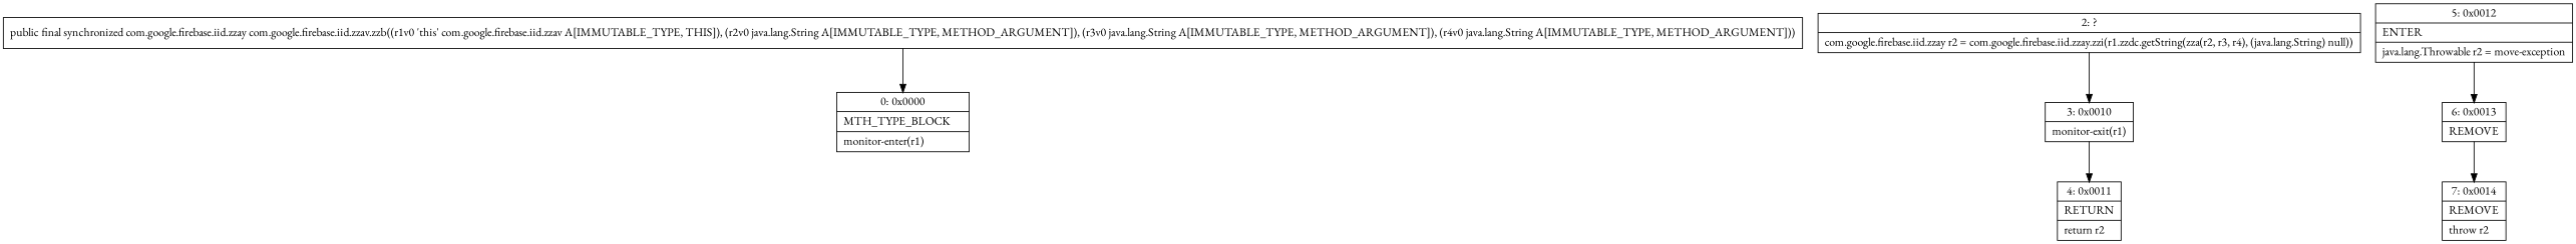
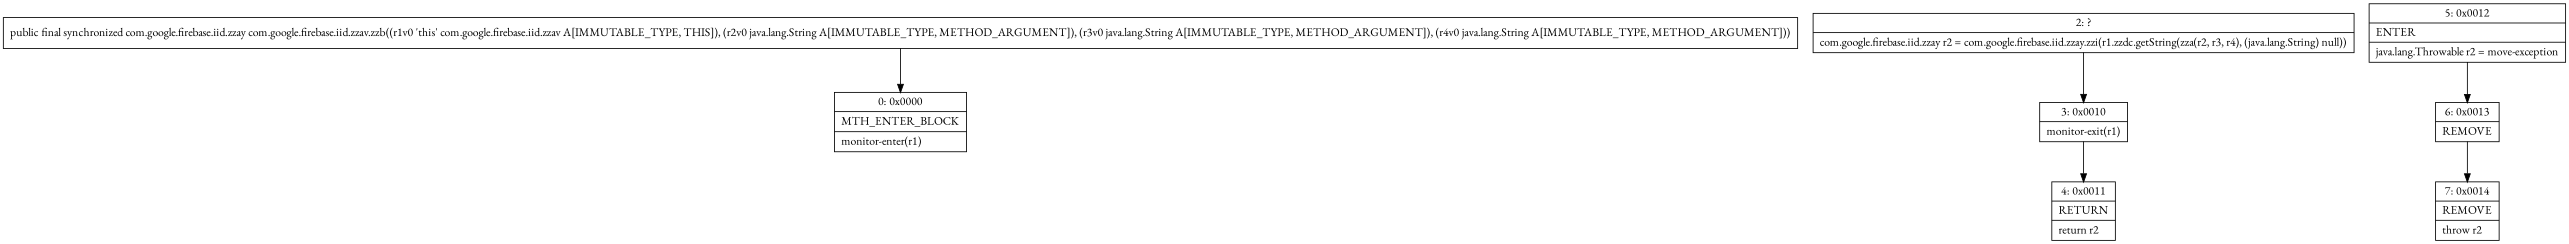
  digraph {
    fontname="EB Garamond"
    node [fontname="EB Garamond" shape=record]
    edge [fontname="EB Garamond"]
-   n1 [label="{0\:\ 0x0000|MTH_TYPE_BLOCK\l|monitor\-enter(r1)\l}"]
+   n1 [label="{0\:\ 0x0000|MTH_ENTER_BLOCK\l|monitor\-enter(r1)\l}"]
    n2 [label="{2\:\ ?|com.google.firebase.iid.zzay r2 = com.google.firebase.iid.zzay.zzi(r1.zzdc.getString(zza(r2, r3, r4), (java.lang.String) null))\l}"]
    n3 [label="{3\:\ 0x0010|monitor\-exit(r1)\l}"]
    n4 [label="{5\:\ 0x0012|ENTER\l|java.lang.Throwable r2 = move\-exception\l}"]
    n5 [label="{6\:\ 0x0013|REMOVE\l}"]
    n6 [label="{4\:\ 0x0011|RETURN\l|return r2\l}"]
    n7 [label="{7\:\ 0x0014|REMOVE\l|throw r2\l}"]
    n8 [label="{public final synchronized com.google.firebase.iid.zzay com.google.firebase.iid.zzav.zzb((r1v0 'this' com.google.firebase.iid.zzav A[IMMUTABLE_TYPE, THIS]), (r2v0 java.lang.String A[IMMUTABLE_TYPE, METHOD_ARGUMENT]), (r3v0 java.lang.String A[IMMUTABLE_TYPE, METHOD_ARGUMENT]), (r4v0 java.lang.String A[IMMUTABLE_TYPE, METHOD_ARGUMENT])) }"]
    n2 -> n3
    n3 -> n6
    n4 -> n5
    n5 -> n7
    n8 -> n1
  }
